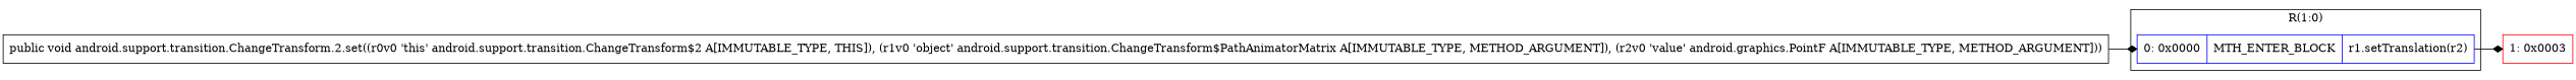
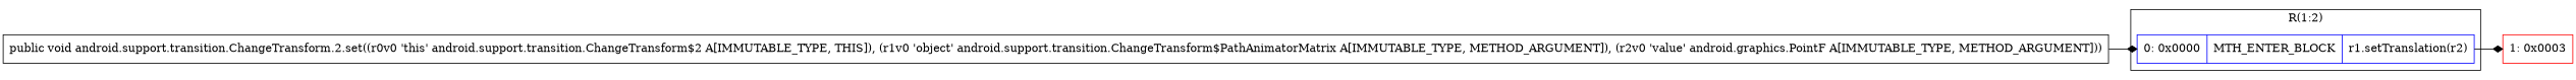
  digraph {
    rankdir=LR
    node [shape=record style=filled fillcolor=white]
    edge [arrowhead=diamond]
    n1 [color=blue label="{0\:\ 0x0000|MTH_ENTER_BLOCK\l|r1.setTranslation(r2)\l}"]
    n2 [color=red label="{1\:\ 0x0003}"]
    n3 [label="{public void android.support.transition.ChangeTransform.2.set((r0v0 'this' android.support.transition.ChangeTransform$2 A[IMMUTABLE_TYPE, THIS]), (r1v0 'object' android.support.transition.ChangeTransform$PathAnimatorMatrix A[IMMUTABLE_TYPE, METHOD_ARGUMENT]), (r2v0 'value' android.graphics.PointF A[IMMUTABLE_TYPE, METHOD_ARGUMENT])) }"]
    subgraph cluster_1 {
-     label="R(1:0)"
+     label="R(1:2)"
      n1
    }
    n1 -> n2
    n3 -> n1
  }
